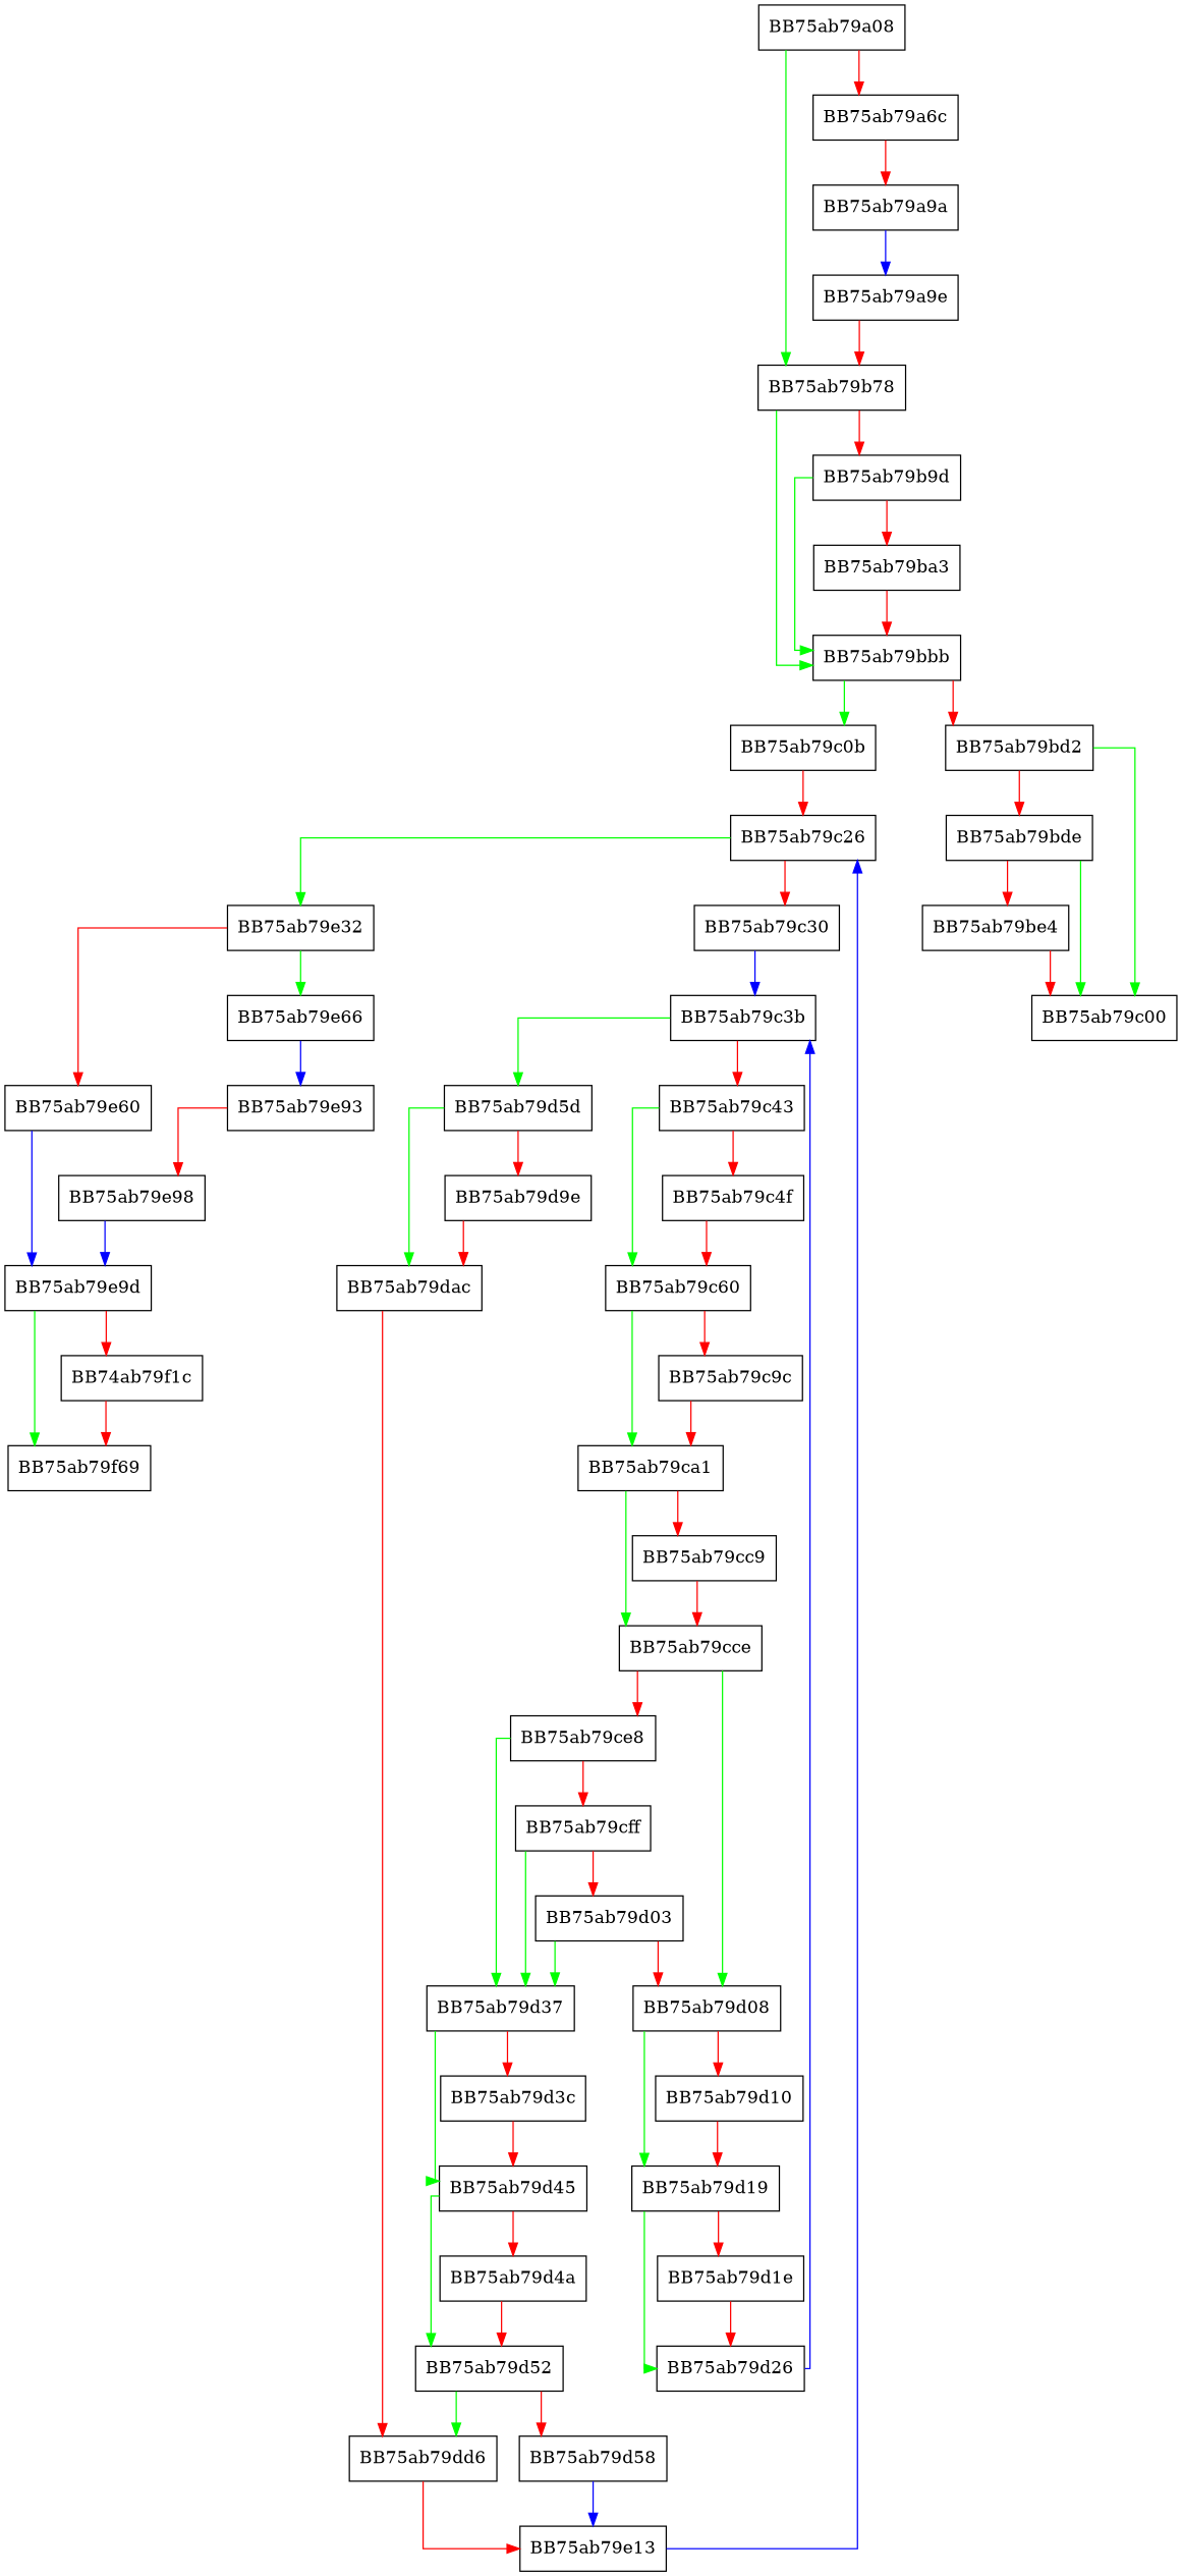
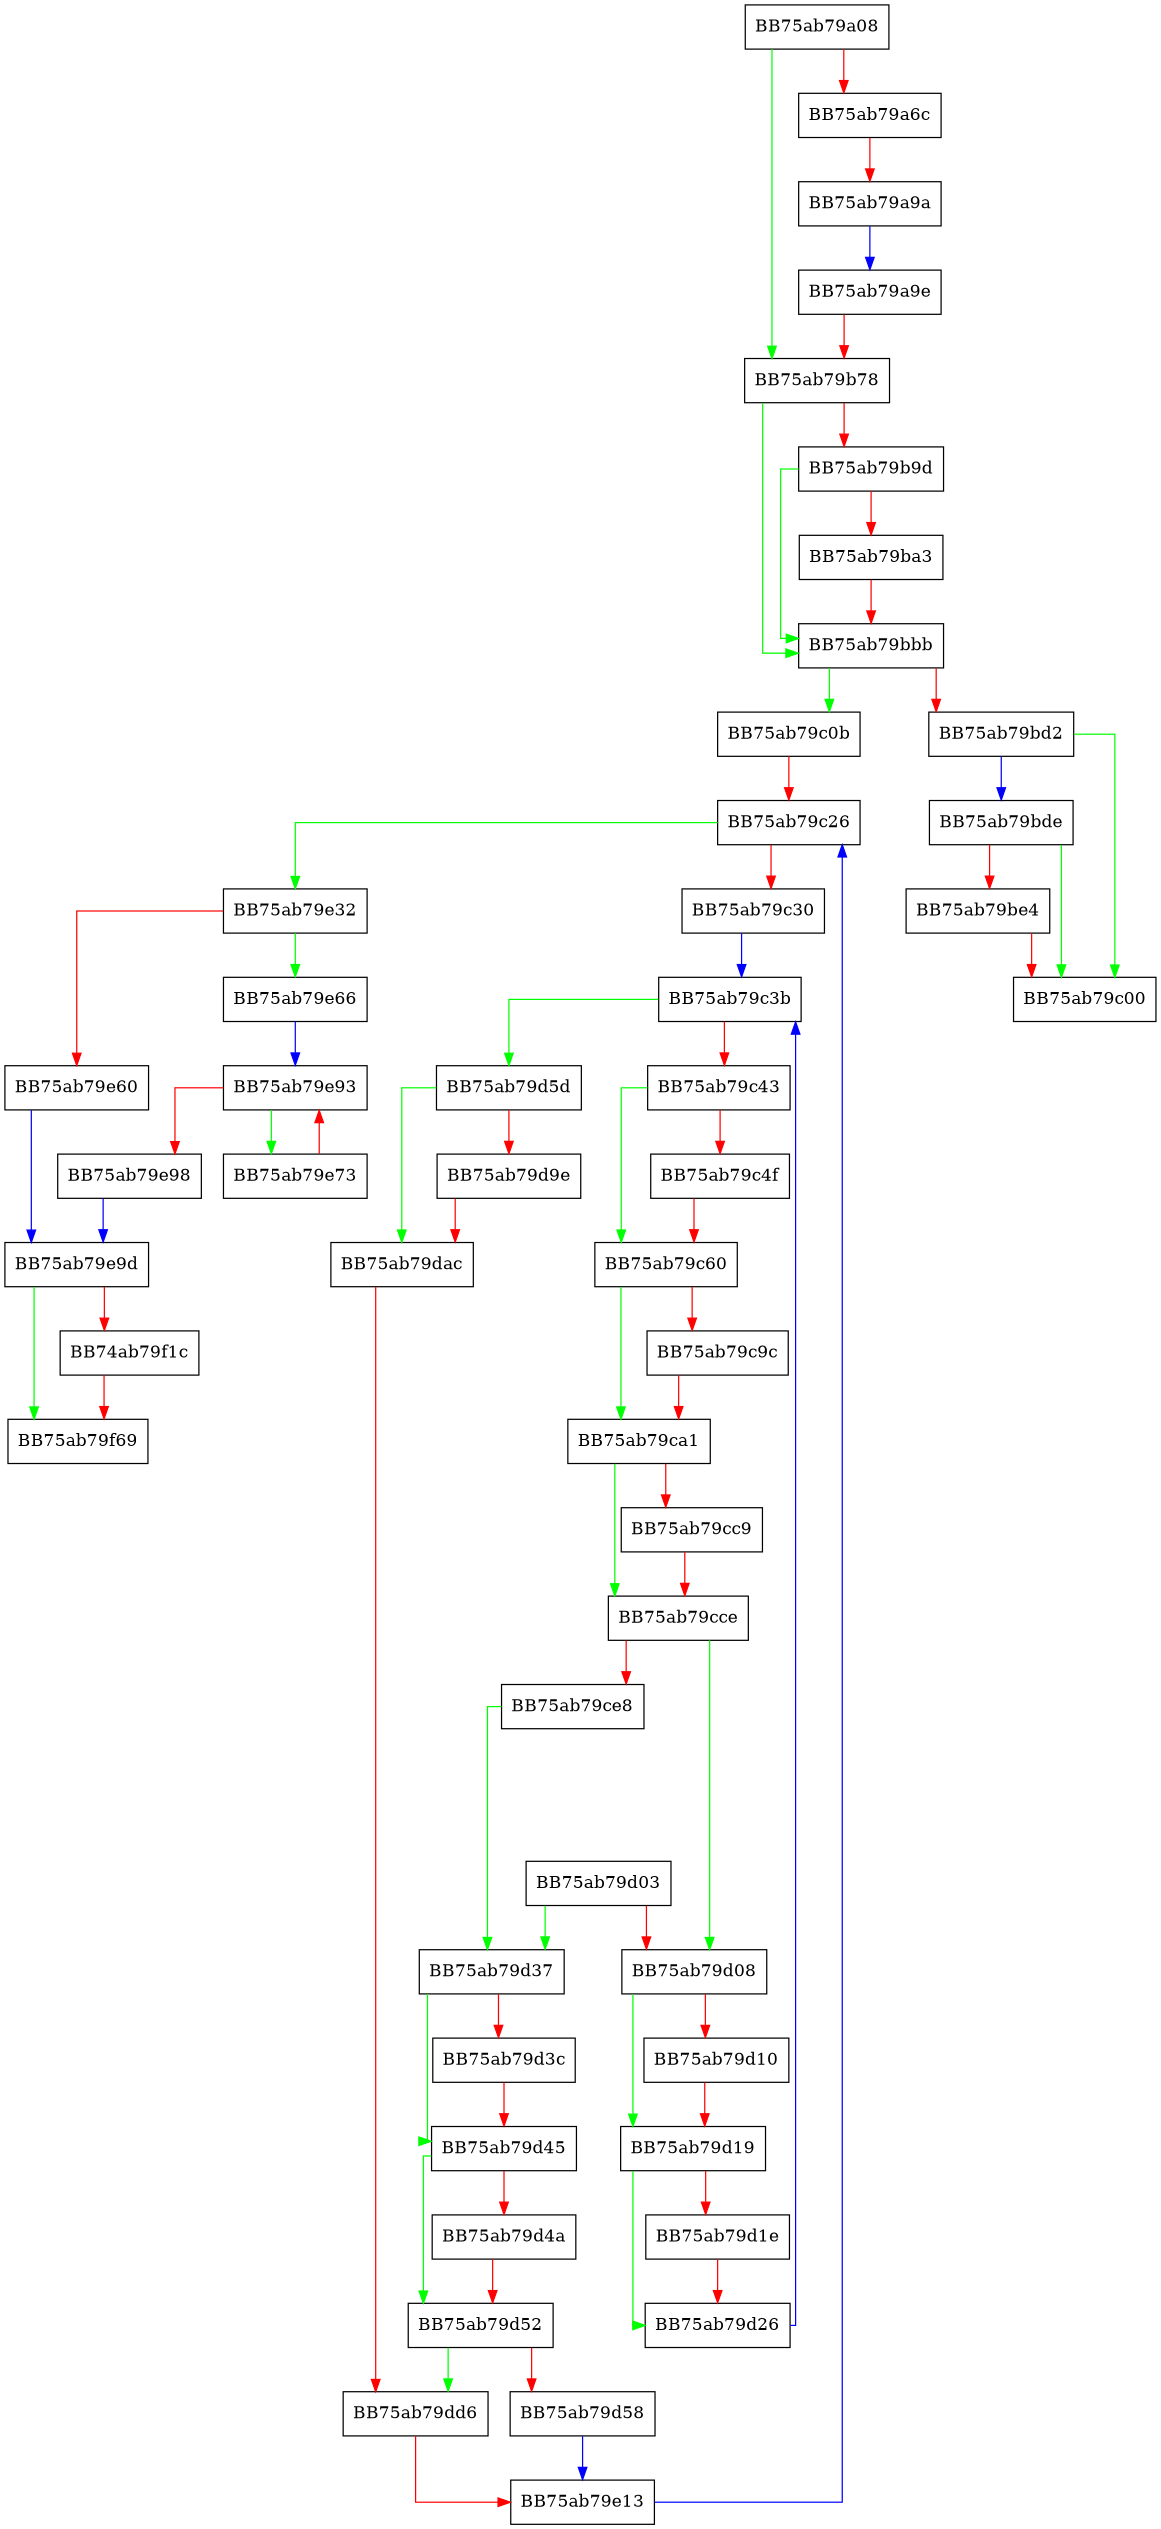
  digraph {
    splines=ortho
    node [shape=box]
    edge [color=red]
    BB75ab79a08
    BB75ab79b78
    BB75ab79a6c
    BB75ab79bbb
    BB75ab79b9d
    BB75ab79a9a
    BB75ab79c0b
    BB75ab79bd2
    BB75ab79ba3
    BB75ab79a9e
    BB75ab79c26
    BB75ab79c00
    BB75ab79bde
    BB75ab79e32
    BB75ab79c30
    BB75ab79be4
    BB75ab79e66
    BB75ab79e60
    BB75ab79c3b
    BB75ab79e93
    BB75ab79e9d
    BB75ab79d5d
    BB75ab79c43
    BB75ab79dac
    BB75ab79d9e
    BB75ab79c60
    BB75ab79c4f
    BB75ab79dd6
    BB75ab79ca1
    BB75ab79c9c
    BB75ab79cce
    BB75ab79cc9
    BB75ab79d08
    BB75ab79ce8
    BB75ab79d19
    BB75ab79d10
    BB75ab79d37
-   BB75ab79cff
    BB75ab79d26
    BB75ab79d1e
    BB75ab79d45
    BB75ab79d3c
    BB75ab79d03
    BB75ab79d52
    BB75ab79d4a
    BB75ab79d58
    BB75ab79e13
+   BB75ab79e73
    BB75ab79e98
    BB75ab79f69
    n51 [label=BB74ab79f1c]
    BB75ab79a08 -> BB75ab79b78 [color=green]
    BB75ab79a08 -> BB75ab79a6c
    BB75ab79b78 -> BB75ab79bbb [color=green]
    BB75ab79b78 -> BB75ab79b9d
    BB75ab79a6c -> BB75ab79a9a
    BB75ab79bbb -> BB75ab79c0b [color=green]
    BB75ab79bbb -> BB75ab79bd2
    BB75ab79b9d -> BB75ab79bbb [color=green]
    BB75ab79b9d -> BB75ab79ba3
    BB75ab79a9a -> BB75ab79a9e [color=blue]
    BB75ab79c0b -> BB75ab79c26
    BB75ab79bd2 -> BB75ab79c00 [color=green]
-   BB75ab79bd2 -> BB75ab79bde
+   BB75ab79bd2 -> BB75ab79bde [color=blue]
    BB75ab79ba3 -> BB75ab79bbb
    BB75ab79a9e -> BB75ab79b78
    BB75ab79c26 -> BB75ab79e32 [color=green]
    BB75ab79c26 -> BB75ab79c30
    BB75ab79bde -> BB75ab79c00 [color=green]
    BB75ab79bde -> BB75ab79be4
    BB75ab79e32 -> BB75ab79e66 [color=green]
    BB75ab79e32 -> BB75ab79e60
    BB75ab79c30 -> BB75ab79c3b [color=blue]
    BB75ab79be4 -> BB75ab79c00
    BB75ab79e66 -> BB75ab79e93 [color=blue]
    BB75ab79e60 -> BB75ab79e9d [color=blue]
    BB75ab79c3b -> BB75ab79d5d [color=green]
    BB75ab79c3b -> BB75ab79c43
+   BB75ab79e93 -> BB75ab79e73 [color=green]
    BB75ab79e93 -> BB75ab79e98
    BB75ab79e9d -> BB75ab79f69 [color=green]
    BB75ab79e9d -> n51
    BB75ab79d5d -> BB75ab79dac [color=green]
    BB75ab79d5d -> BB75ab79d9e
    BB75ab79c43 -> BB75ab79c60 [color=green]
    BB75ab79c43 -> BB75ab79c4f
    BB75ab79dac -> BB75ab79dd6
    BB75ab79d9e -> BB75ab79dac
    BB75ab79c60 -> BB75ab79ca1 [color=green]
    BB75ab79c60 -> BB75ab79c9c
    BB75ab79c4f -> BB75ab79c60
    BB75ab79dd6 -> BB75ab79e13
    BB75ab79ca1 -> BB75ab79cce [color=green]
    BB75ab79ca1 -> BB75ab79cc9
    BB75ab79c9c -> BB75ab79ca1
    BB75ab79cce -> BB75ab79d08 [color=green]
    BB75ab79cce -> BB75ab79ce8
    BB75ab79cc9 -> BB75ab79cce
    BB75ab79d08 -> BB75ab79d19 [color=green]
    BB75ab79d08 -> BB75ab79d10
    BB75ab79ce8 -> BB75ab79d37 [color=green]
-   BB75ab79ce8 -> BB75ab79cff
    BB75ab79d19 -> BB75ab79d26 [color=green]
    BB75ab79d19 -> BB75ab79d1e
    BB75ab79d10 -> BB75ab79d19
    BB75ab79d37 -> BB75ab79d45 [color=green]
    BB75ab79d37 -> BB75ab79d3c
-   BB75ab79cff -> BB75ab79d37 [color=green]
-   BB75ab79cff -> BB75ab79d03
    BB75ab79d26 -> BB75ab79c3b [color=blue]
    BB75ab79d1e -> BB75ab79d26
    BB75ab79d45 -> BB75ab79d52 [color=green]
    BB75ab79d45 -> BB75ab79d4a
    BB75ab79d3c -> BB75ab79d45
    BB75ab79d03 -> BB75ab79d08
    BB75ab79d03 -> BB75ab79d37 [color=green]
    BB75ab79d52 -> BB75ab79dd6 [color=green]
    BB75ab79d52 -> BB75ab79d58
    BB75ab79d4a -> BB75ab79d52
    BB75ab79d58 -> BB75ab79e13 [color=blue]
    BB75ab79e13 -> BB75ab79c26 [color=blue]
+   BB75ab79e73 -> BB75ab79e93
    BB75ab79e98 -> BB75ab79e9d [color=blue]
    n51 -> BB75ab79f69
  }
